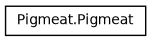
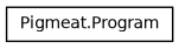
  digraph {
    rankdir=TB
-   n1 [color=black fillcolor=white fontname=Helvetica fontsize=10 height=0.2 label="Pigmeat.Pigmeat" shape=record style=filled width=0.4]
+   n1 [color=black fillcolor=white fontname=Helvetica fontsize=10 height=0.2 label="Pigmeat.Program" shape=record style=filled width=0.4]
  }
